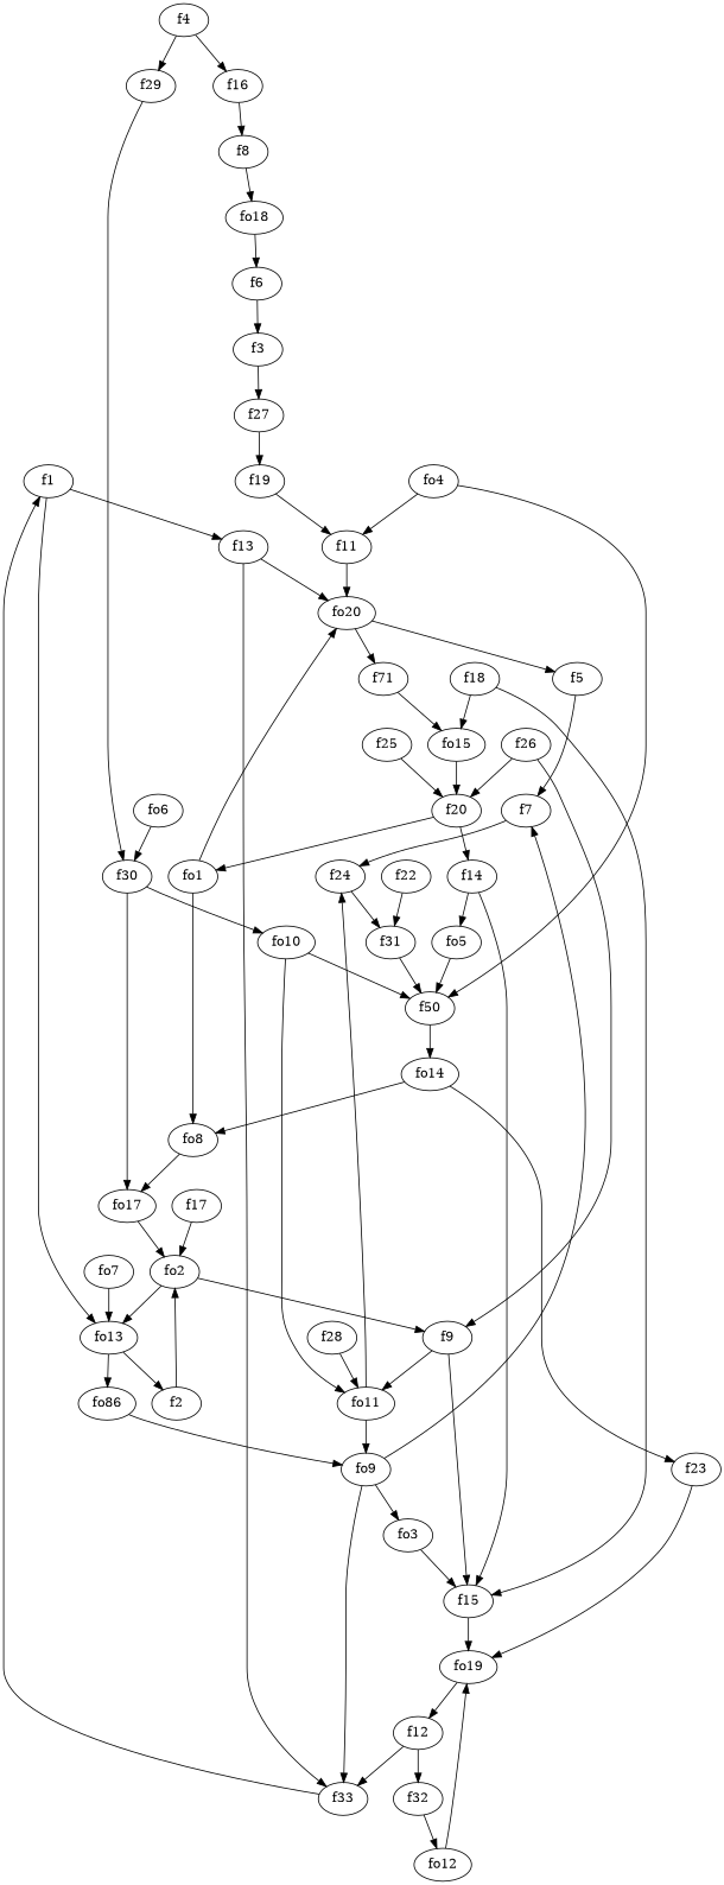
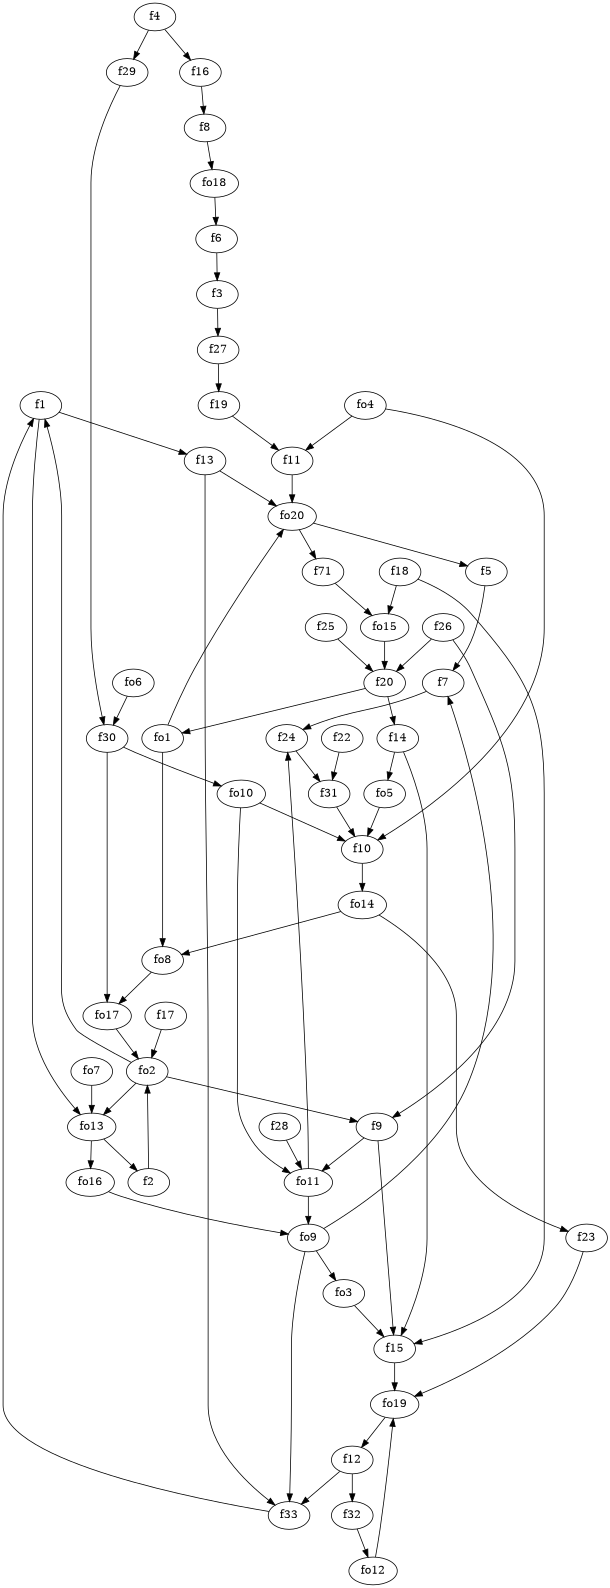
  strict digraph {
    edge [weight=2]
    f1
    f13
    fo13
    fo20
    f33
    f2
-   fo16 [label=fo86]
+   fo16
    fo2
    f9
    f3
    f27
    f19
    f4
    f16
    f29
    f8
    f30
    f5
    f7
    f24
    f6
    f31
    fo18
    f15
    fo11
    fo19
    fo9
-   f10 [label=f50]
+   f10
    fo14
    f23
    fo8
    f11
    n33 [label=f71]
    f12
    f32
    fo12
    f14
    fo5
    f17
    f18
    fo15
    f20
    fo1
    f22
    f25
    f26
    f28
    fo10
    fo17
    fo3
    fo4
    fo6
    fo7
    f1 -> f13
    f1 -> fo13
    f13 -> fo20
    f13 -> f33
    fo13 -> f2
    fo13 -> fo16
    fo20 -> f5
    fo20 -> n33
    f33 -> f1
    f2 -> fo2
    fo16 -> fo9
+   fo2 -> f1
    fo2 -> fo13
    fo2 -> f9
    f9 -> f15
    f9 -> fo11
    f3 -> f27
    f27 -> f19
    f19 -> f11
    f4 -> f16
    f4 -> f29
    f16 -> f8
    f29 -> f30
    f8 -> fo18
    f30 -> fo10
    f30 -> fo17
    f5 -> f7
    f7 -> f24
    f24 -> f31
    f6 -> f3
    f31 -> f10
    fo18 -> f6
    f15 -> fo19
    fo11 -> f24
    fo11 -> fo9
    fo19 -> f12
    fo9 -> f33
    fo9 -> f7
    fo9 -> fo3
    f10 -> fo14
    fo14 -> f23
    fo14 -> fo8
    f23 -> fo19
    fo8 -> fo17
    f11 -> fo20
    n33 -> fo15
    f12 -> f33
    f12 -> f32
    f32 -> fo12
    fo12 -> fo19
    f14 -> f15
    f14 -> fo5
    fo5 -> f10
    f17 -> fo2
    f18 -> f15
    f18 -> fo15
    fo15 -> f20
    f20 -> f14
    f20 -> fo1
    fo1 -> fo20
    fo1 -> fo8
    f22 -> f31
    f25 -> f20
    f26 -> f9
    f26 -> f20
    f28 -> fo11
    fo10 -> fo11
    fo10 -> f10
    fo17 -> fo2
    fo3 -> f15
    fo4 -> f10
    fo4 -> f11
    fo6 -> f30
    fo7 -> fo13
  }
